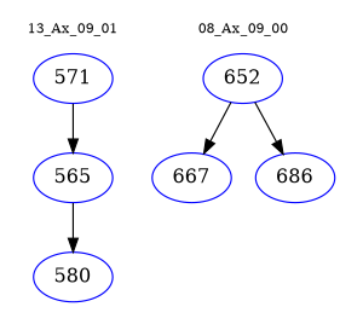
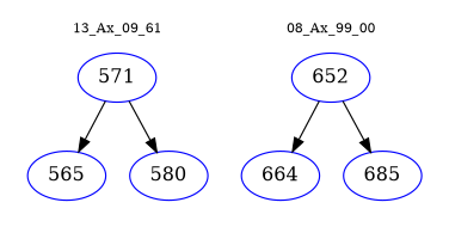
  digraph {
    node [color=blue]
    edge [color=black]
    n1 [label=571]
    n2 [label=565]
    n3 [label=580]
    n4 [label=652]
-   n5 [label=667]
-   n6 [label=686]
+   n5 [label=664]
+   n6 [label=685]
    subgraph cluster_1 {
      color=white
      fontsize=10
-     label="13_Ax_09_01"
+     label="13_Ax_09_61"
      n1
      n2
      n3
    }
    subgraph cluster_2 {
      color=white
      fontsize=10
-     label="08_Ax_09_00"
+     label="08_Ax_99_00"
      n4
      n5
      n6
    }
    n1 -> n2
-   n2 -> n3
+   n1 -> n3
    n4 -> n5
    n4 -> n6
  }
